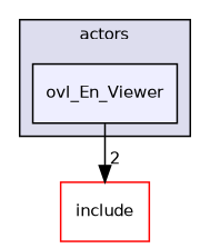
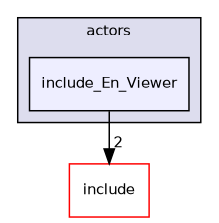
  digraph {
    compound=true
    fontname="DejaVu Sans"
    node [fontname="DejaVu Sans" fontsize=10 shape=box style=filled]
-   n1 [fillcolor="#eeeeff" label=ovl_En_Viewer pencolor=black]
+   n1 [fillcolor="#eeeeff" label=include_En_Viewer pencolor=black]
    n2 [color=red fillcolor=white label=include]
    subgraph cluster_1 {
      bgcolor="#ddddee"
      fontsize=10
      label=actors
      pencolor=black
      n1
    }
    n1 -> n2 [headlabel=2 labeldistance=1.5 labelfontname=Helvetica labelfontsize=10 fontname="DejaVu Sans"]
  }
